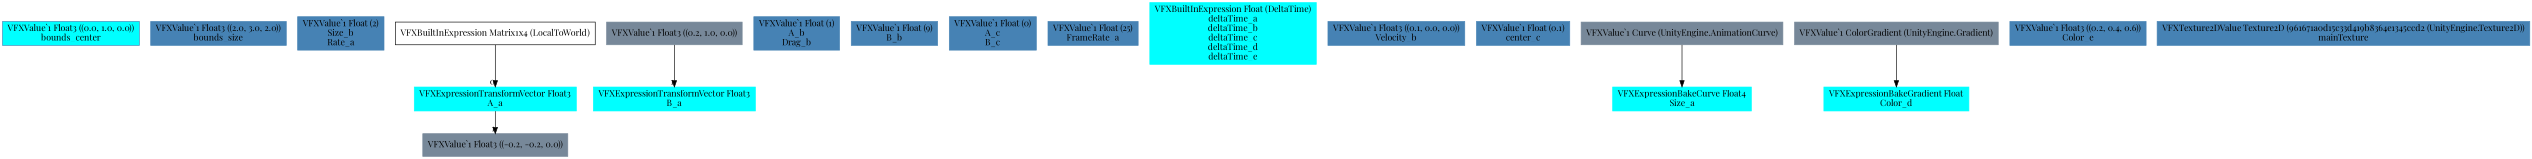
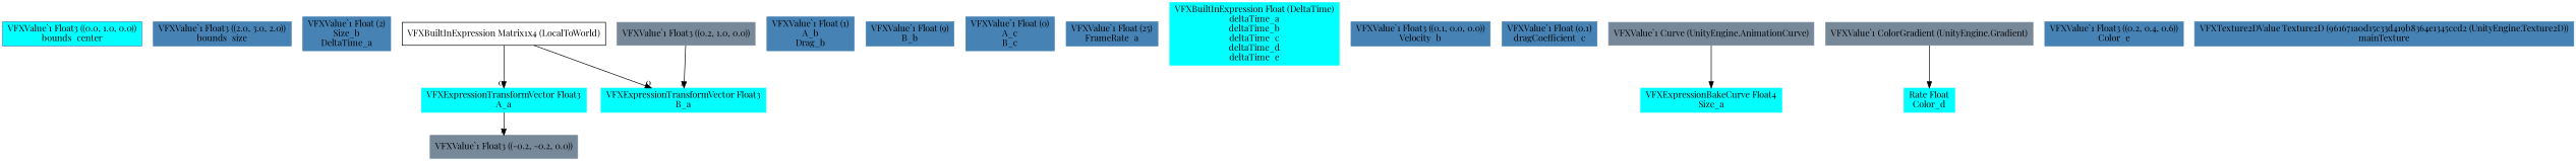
  digraph {
    fontname="Playfair Display"
    node [color=steelblue fontname="Playfair Display" shape=box style=filled]
    edge [fontname="Playfair Display"]
    n1 [fillcolor=cyan label="VFXValue`1 Float3 ((0.0, 1.0, 0.0))\nbounds_center"]
    n2 [label="VFXValue`1 Float3 ((2.0, 3.0, 2.0))\nbounds_size"]
-   n3 [label="VFXValue`1 Float (2)\nSize_b\nRate_a"]
+   n3 [label="VFXValue`1 Float (2)\nSize_b\nDeltaTime_a"]
    n4 [color=cyan label="VFXExpressionTransformVector Float3\nA_a"]
    n5 [color=lightslategray label="VFXValue`1 Float3 ((-0.2, -0.2, 0.0))"]
    n6 [label="VFXBuiltInExpression Matrix1x4 (LocalToWorld)" color="" style=""]
    n7 [color=cyan label="VFXExpressionTransformVector Float3\nB_a"]
    n8 [color=lightslategray label="VFXValue`1 Float3 ((0.2, 1.0, 0.0))"]
    n9 [label="VFXValue`1 Float (1)\nA_b\nDrag_b"]
    n10 [label="VFXValue`1 Float (9)\nB_b"]
    n11 [label="VFXValue`1 Float (0)\nA_c\nB_c"]
    n12 [label="VFXValue`1 Float (25)\nFrameRate_a"]
    n13 [color=cyan label="VFXBuiltInExpression Float (DeltaTime)\ndeltaTime_a\ndeltaTime_b\ndeltaTime_c\ndeltaTime_d\ndeltaTime_e"]
    n14 [label="VFXValue`1 Float3 ((0.1, 0.0, 0.0))\nVelocity_b"]
-   n15 [label="VFXValue`1 Float (0.1)\ncenter_c"]
+   n15 [label="VFXValue`1 Float (0.1)\ndragCoefficient_c"]
    n16 [color=cyan label="VFXExpressionBakeCurve Float4\nSize_a"]
    n17 [color=lightslategray label="VFXValue`1 Curve (UnityEngine.AnimationCurve)"]
-   n18 [color=cyan label="VFXExpressionBakeGradient Float\nColor_d"]
+   n18 [color=cyan label="Rate Float\nColor_d"]
    n19 [color=lightslategray label="VFXValue`1 ColorGradient (UnityEngine.Gradient)"]
    n20 [label="VFXValue`1 Float3 ((0.2, 0.4, 0.6))\nColor_e"]
    n21 [label="VFXTexture2DValue Texture2D (961671a0d15c33d419b8364e1345ccd2 (UnityEngine.Texture2D))\nmainTexture"]
    n4 -> n5 [headlabel=1]
    n6 -> n4 [headlabel=0]
+   n6 -> n7 [headlabel=0]
    n8 -> n7 [headlabel=1]
    n17 -> n16
    n19 -> n18
  }
